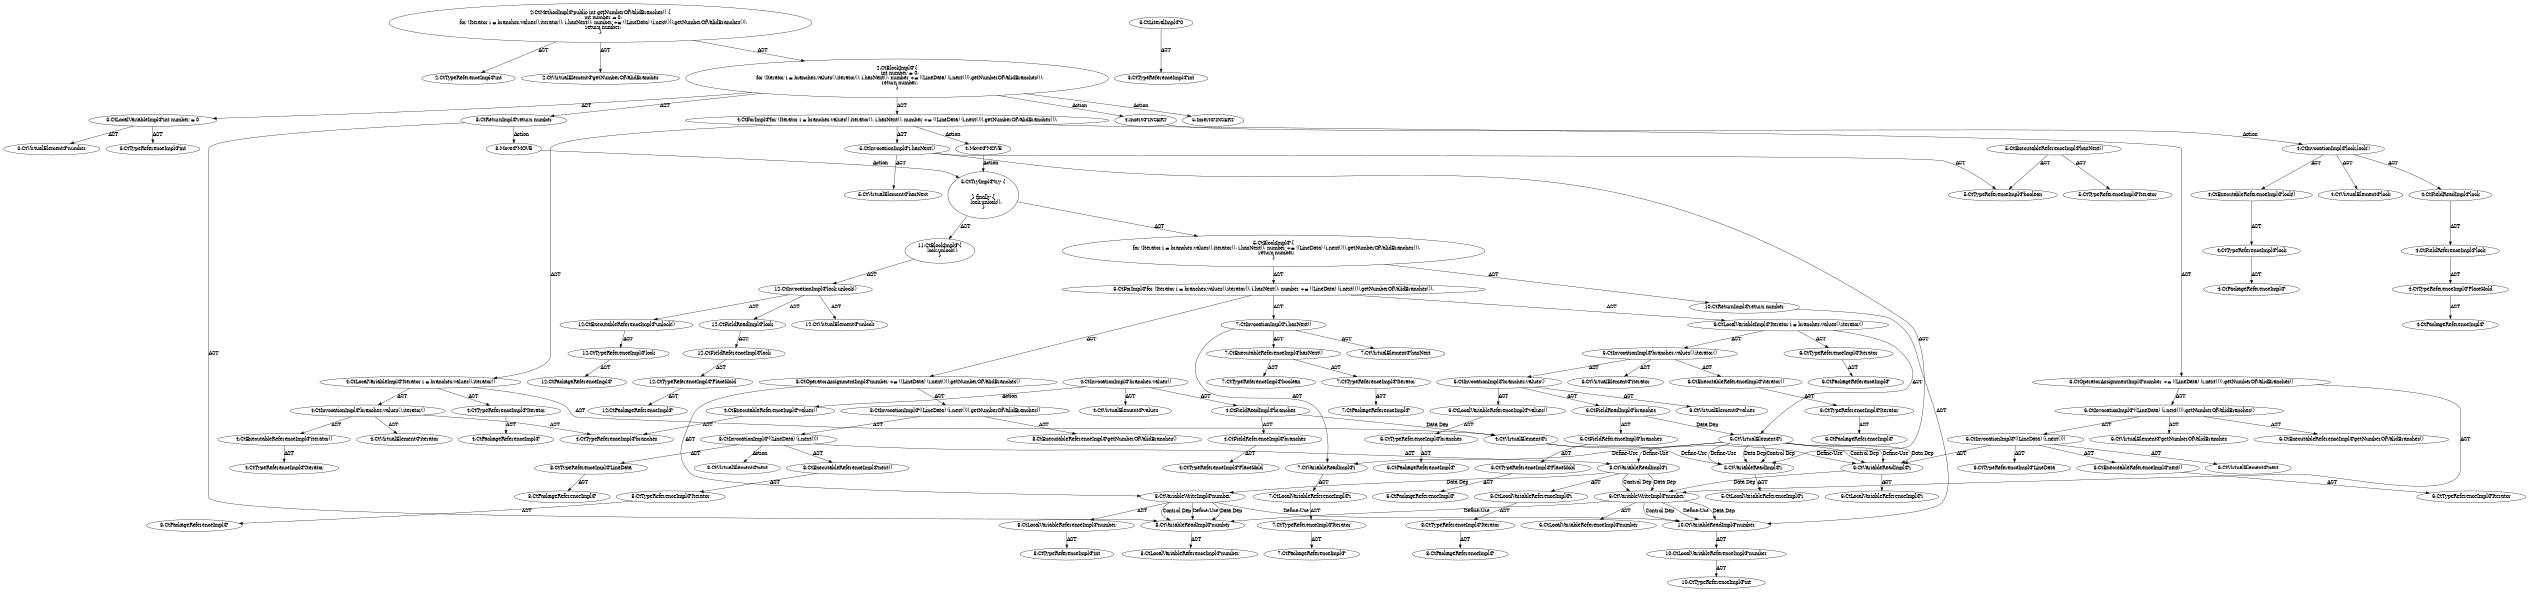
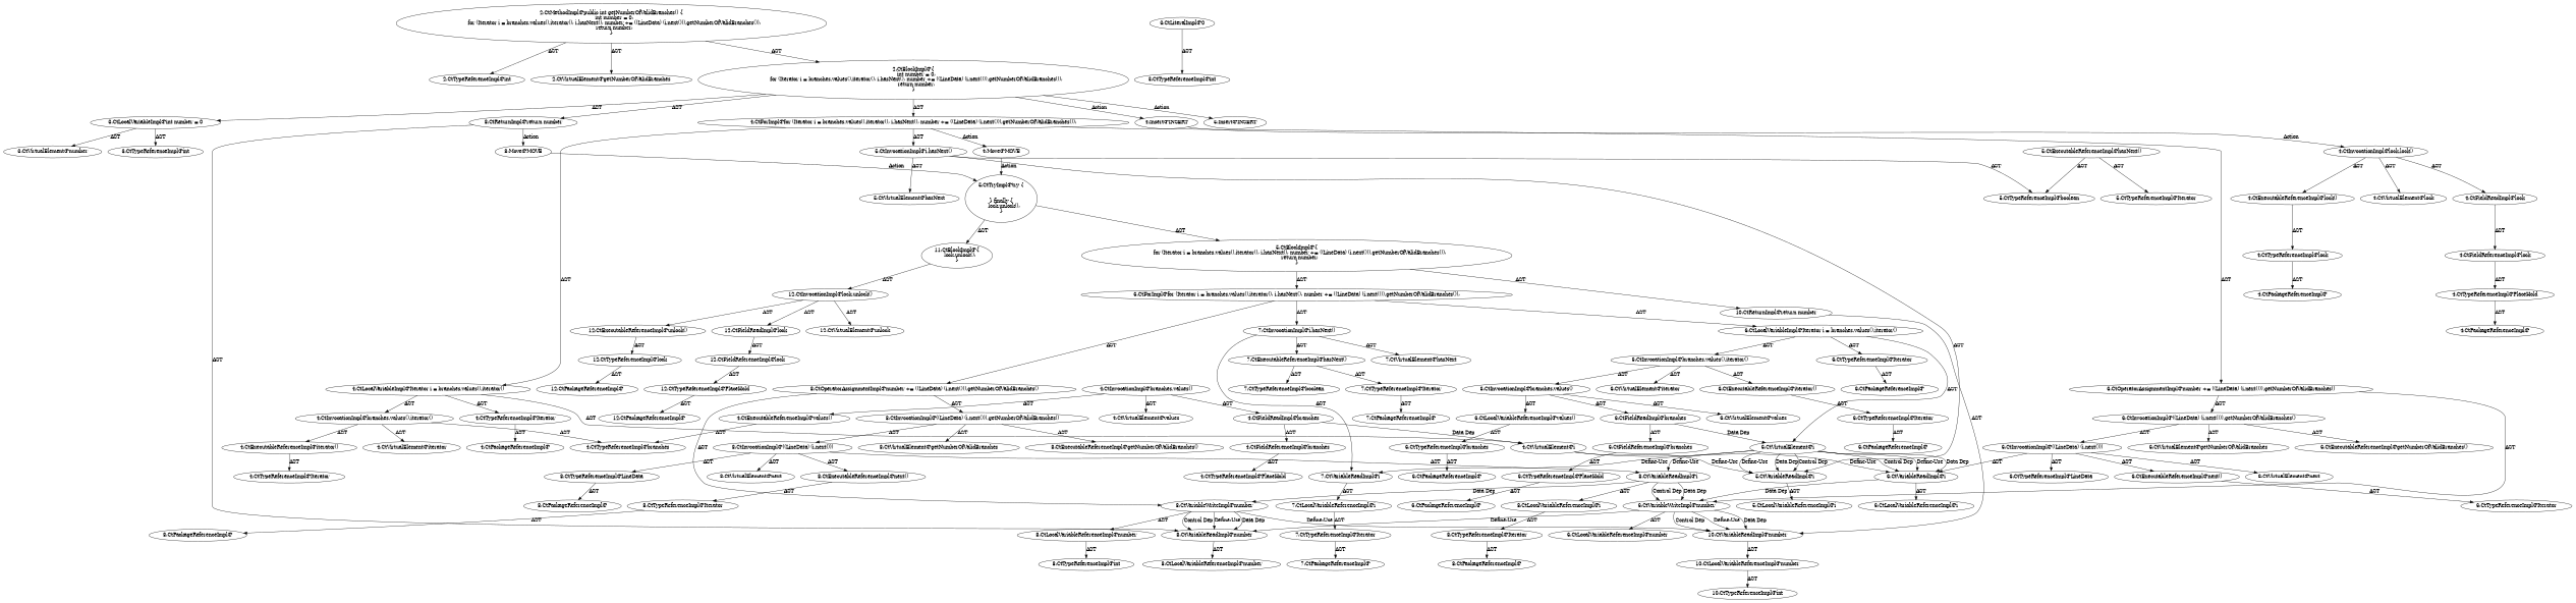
  digraph {
    node [shape=ellipse]
    n1 [label="2:CtTypeReferenceImpl@int"]
    n2 [label="2:CtVirtualElement@getNumberOfValidBranches"]
    n3 [label="3:CtTypeReferenceImpl@int"]
    n4 [label="3:CtLiteralImpl@0"]
    n5 [label="3:CtTypeReferenceImpl@int"]
    n6 [label="3:CtVirtualElement@number"]
    n7 [label="3:CtLocalVariableImpl@int number = 0"]
    n8 [label="4:CtTypeReferenceImpl@Iterator"]
    n9 [label="4:CtPackageReferenceImpl@"]
    n10 [label="4:CtExecutableReferenceImpl@iterator()"]
    n11 [label="4:CtTypeReferenceImpl@Iterator"]
    n12 [label="4:CtVirtualElement@iterator"]
    n13 [label="4:CtExecutableReferenceImpl@values()"]
    n14 [label="4:CtTypeReferenceImpl@branches"]
    n15 [label="4:CtVirtualElement@values"]
    n16 [label="4:CtFieldReferenceImpl@branches"]
    n17 [label="4:CtTypeReferenceImpl@PlaceHold"]
    n18 [label="4:CtFieldReadImpl@branches"]
    n19 [label="4:CtVirtualElement@i"]
    n20 [label="5:CtVariableReadImpl@i"]
    n21 [label="6:CtVariableReadImpl@i"]
    n22 [label="4:CtInvocationImpl@branches.values()"]
    n23 [label="4:CtInvocationImpl@branches.values().iterator()"]
    n24 [label="5:CtLocalVariableReferenceImpl@i"]
    n25 [label="6:CtVariableWriteImpl@number"]
    n26 [label="6:CtLocalVariableReferenceImpl@i"]
    n27 [label="4:CtLocalVariableImpl@Iterator i = branches.values().iterator()"]
    n28 [label="5:CtExecutableReferenceImpl@hasNext()"]
    n29 [label="5:CtTypeReferenceImpl@Iterator"]
    n30 [label="5:CtTypeReferenceImpl@boolean"]
    n31 [label="5:CtVirtualElement@hasNext"]
    n32 [label="5:CtInvocationImpl@i.hasNext()"]
    n33 [label="6:CtLocalVariableReferenceImpl@number"]
    n34 [label="8:CtVariableReadImpl@number"]
    n35 [label="10:CtVariableReadImpl@number"]
    n36 [label="8:CtLocalVariableReferenceImpl@number"]
    n37 [label="10:CtLocalVariableReferenceImpl@number"]
    n38 [label="6:CtExecutableReferenceImpl@getNumberOfValidBranches()"]
    n39 [label="6:CtVirtualElement@getNumberOfValidBranches"]
    n40 [label="6:CtExecutableReferenceImpl@next()"]
    n41 [label="6:CtTypeReferenceImpl@Iterator"]
    n42 [label="6:CtVirtualElement@next"]
    n43 [label="6:CtInvocationImpl@((LineData) (i.next()))"]
    n44 [label="6:CtTypeReferenceImpl@LineData"]
    n45 [label="6:CtInvocationImpl@((LineData) (i.next())).getNumberOfValidBranches()"]
    n46 [label="6:CtOperatorAssignmentImpl@number += ((LineData) (i.next())).getNumberOfValidBranches()"]
    n47 [label="4:CtForImpl@for (Iterator i = branches.values().iterator(); i.hasNext(); number += ((LineData) (i.next())).getNumberOfValidBranches());"]
    n48 [label="4:Move@MOVE"]
    n49 [label="5:CtTryImpl@try \{\n\n\n\} finally \{\n    lock.unlock();\n\}"]
    n50 [label="8:CtReturnImpl@return number"]
    n51 [label="8:Move@MOVE"]
    n52 [label="2:CtBlockImpl@\{\n    int number = 0;\n    for (Iterator i = branches.values().iterator(); i.hasNext(); number += ((LineData) (i.next())).getNumberOfValidBranches());\n    return number;\n\}"]
    n53 [label="4:Insert@INSERT"]
    n54 [label="5:Insert@INSERT"]
    n55 [label="4:CtInvocationImpl@lock.lock()"]
    n56 [label="2:CtMethodImpl@public int getNumberOfValidBranches() \{\n    int number = 0;\n    for (Iterator i = branches.values().iterator(); i.hasNext(); number += ((LineData) (i.next())).getNumberOfValidBranches());\n    return number;\n\}"]
    n57 [label="4:CtFieldReadImpl@lock"]
    n58 [label="4:CtExecutableReferenceImpl@lock()"]
    n59 [label="4:CtVirtualElement@lock"]
    n60 [label="4:CtPackageReferenceImpl@"]
    n61 [label="4:CtTypeReferenceImpl@PlaceHold"]
    n62 [label="4:CtFieldReferenceImpl@lock"]
    n63 [label="4:CtPackageReferenceImpl@"]
    n64 [label="4:CtTypeReferenceImpl@lock"]
    n65 [label="5:CtBlockImpl@\{\n    for (Iterator i = branches.values().iterator(); i.hasNext(); number += ((LineData) (i.next())).getNumberOfValidBranches());\n    return number;\n\}"]
    n66 [label="11:CtBlockImpl@\{\n    lock.unlock();\n\}"]
    n67 [label="6:CtPackageReferenceImpl@"]
    n68 [label="6:CtTypeReferenceImpl@Iterator"]
    n69 [label="6:CtPackageReferenceImpl@"]
    n70 [label="6:CtTypeReferenceImpl@PlaceHold"]
    n71 [label="6:CtFieldReferenceImpl@branches"]
    n72 [label="6:CtFieldReadImpl@branches"]
    n73 [label="6:CtVirtualElement@i"]
    n74 [label="7:CtVariableReadImpl@i"]
    n75 [label="8:CtVariableReadImpl@i"]
    n76 [label="6:CtPackageReferenceImpl@"]
    n77 [label="6:CtTypeReferenceImpl@branches"]
    n78 [label="6:CtLocalVariableReferenceImpl@values()"]
    n79 [label="6:CtInvocationImpl@branches.values()"]
    n80 [label="6:CtVirtualElement@values"]
    n81 [label="6:CtPackageReferenceImpl@"]
    n82 [label="6:CtTypeReferenceImpl@Iterator"]
    n83 [label="6:CtExecutableReferenceImpl@iterator()"]
    n84 [label="6:CtInvocationImpl@branches.values().iterator()"]
    n85 [label="6:CtVirtualElement@iterator"]
    n86 [label="6:CtLocalVariableImpl@Iterator i = branches.values().iterator()"]
    n87 [label="7:CtLocalVariableReferenceImpl@i"]
    n88 [label="8:CtVariableWriteImpl@number"]
    n89 [label="8:CtLocalVariableReferenceImpl@i"]
    n90 [label="7:CtPackageReferenceImpl@"]
    n91 [label="7:CtTypeReferenceImpl@Iterator"]
    n92 [label="7:CtPackageReferenceImpl@"]
    n93 [label="7:CtTypeReferenceImpl@Iterator"]
    n94 [label="7:CtTypeReferenceImpl@boolean"]
    n95 [label="7:CtExecutableReferenceImpl@hasNext()"]
    n96 [label="7:CtInvocationImpl@i.hasNext()"]
    n97 [label="7:CtVirtualElement@hasNext"]
    n98 [label="8:CtTypeReferenceImpl@int"]
    n99 [label="8:CtLocalVariableReferenceImpl@number"]
    n100 [label="8:CtPackageReferenceImpl@"]
    n101 [label="8:CtTypeReferenceImpl@LineData"]
    n102 [label="8:CtPackageReferenceImpl@"]
    n103 [label="8:CtTypeReferenceImpl@Iterator"]
    n104 [label="8:CtPackageReferenceImpl@"]
    n105 [label="8:CtTypeReferenceImpl@Iterator"]
    n106 [label="8:CtExecutableReferenceImpl@next()"]
    n107 [label="8:CtInvocationImpl@((LineData) (i.next()))"]
    n108 [label="8:CtVirtualElement@next"]
    n109 [label="8:CtExecutableReferenceImpl@getNumberOfValidBranches()"]
    n110 [label="8:CtInvocationImpl@((LineData) (i.next())).getNumberOfValidBranches()"]
+   n111 [label="8:CtVirtualElement@getNumberOfValidBranches"]
    n112 [label="8:CtOperatorAssignmentImpl@number += ((LineData) (i.next())).getNumberOfValidBranches()"]
    n113 [label="6:CtForImpl@for (Iterator i = branches.values().iterator(); i.hasNext(); number += ((LineData) (i.next())).getNumberOfValidBranches());"]
    n114 [label="10:CtTypeReferenceImpl@int"]
    n115 [label="10:CtReturnImpl@return number"]
    n116 [label="12:CtPackageReferenceImpl@"]
    n117 [label="12:CtTypeReferenceImpl@PlaceHold"]
    n118 [label="12:CtFieldReferenceImpl@lock"]
    n119 [label="12:CtFieldReadImpl@lock"]
    n120 [label="12:CtPackageReferenceImpl@"]
    n121 [label="12:CtTypeReferenceImpl@lock"]
    n122 [label="12:CtExecutableReferenceImpl@unlock()"]
    n123 [label="12:CtInvocationImpl@lock.unlock()"]
    n124 [label="12:CtVirtualElement@unlock"]
    n4 -> n5 [label=AST]
    n7 -> n3 [label=AST]
    n7 -> n6 [label=AST]
    n8 -> n9 [label=AST]
    n10 -> n11 [label=AST]
    n13 -> n14 [label=AST]
    n16 -> n17 [label=AST]
    n18 -> n16 [label=AST]
    n18 -> n19 [label="Data Dep"]
    n19 -> n20 [label="Define-Use"]
    n19 -> n21 [label="Define-Use"]
    n20 -> n24 [label=AST]
    n21 -> n25 [label="Data Dep"]
    n21 -> n26 [label=AST]
-   n22 -> n13 [label=Action]
+   n22 -> n13 [label=AST]
    n22 -> n15 [label=AST]
    n22 -> n18 [label=AST]
    n23 -> n10 [label=AST]
    n23 -> n12 [label=AST]
    n23 -> n14 [label=AST]
    n25 -> n33 [label=AST]
    n25 -> n34 [label="Define-Use"]
    n25 -> n35 [label="Define-Use"]
    n25 -> n35 [label="Data Dep"]
    n25 -> n35 [label="Control Dep"]
    n27 -> n8 [label=AST]
    n27 -> n19 [label=AST]
    n27 -> n23 [label=AST]
    n28 -> n29 [label=AST]
    n28 -> n30 [label=AST]
    n32 -> n20 [label=AST]
    n32 -> n30 [label=AST]
    n32 -> n31 [label=AST]
    n34 -> n36 [label=AST]
    n35 -> n37 [label=AST]
    n37 -> n114 [label=AST]
    n40 -> n41 [label=AST]
    n43 -> n21 [label=AST]
    n43 -> n40 [label=AST]
    n43 -> n42 [label=AST]
    n43 -> n44 [label=AST]
    n45 -> n38 [label=AST]
    n45 -> n39 [label=AST]
    n45 -> n43 [label=AST]
    n46 -> n25 [label=AST]
    n46 -> n45 [label=AST]
    n47 -> n27 [label=AST]
    n47 -> n32 [label=AST]
    n47 -> n46 [label=AST]
    n47 -> n48 [label=Action]
    n48 -> n49 [label=Action]
    n49 -> n65 [label=AST]
    n49 -> n66 [label=AST]
    n50 -> n34 [label=AST]
    n50 -> n51 [label=Action]
    n51 -> n49 [label=Action]
    n52 -> n7 [label=AST]
    n52 -> n47 [label=AST]
    n52 -> n50 [label=AST]
    n52 -> n53 [label=Action]
    n52 -> n54 [label=Action]
    n53 -> n55 [label=Action]
    n55 -> n57 [label=AST]
    n55 -> n58 [label=AST]
    n55 -> n59 [label=AST]
    n56 -> n1 [label=AST]
    n56 -> n2 [label=AST]
    n56 -> n52 [label=AST]
    n57 -> n62 [label=AST]
    n58 -> n64 [label=AST]
    n61 -> n60 [label=AST]
    n62 -> n61 [label=AST]
    n64 -> n63 [label=AST]
    n65 -> n113 [label=AST]
    n65 -> n115 [label=AST]
    n66 -> n123 [label=AST]
    n68 -> n67 [label=AST]
    n70 -> n69 [label=AST]
    n71 -> n70 [label=AST]
    n72 -> n71 [label=AST]
    n72 -> n73 [label="Data Dep"]
    n73 -> n20 [label="Define-Use"]
    n73 -> n20 [label="Data Dep"]
    n73 -> n20 [label="Control Dep"]
    n73 -> n21 [label="Define-Use"]
    n73 -> n21 [label="Data Dep"]
    n73 -> n21 [label="Control Dep"]
    n73 -> n74 [label="Define-Use"]
    n73 -> n75 [label="Define-Use"]
    n74 -> n87 [label=AST]
    n75 -> n25 [label="Data Dep"]
    n75 -> n25 [label="Control Dep"]
    n75 -> n88 [label="Data Dep"]
    n75 -> n89 [label=AST]
    n77 -> n76 [label=AST]
    n78 -> n77 [label=AST]
    n79 -> n72 [label=AST]
    n79 -> n78 [label=AST]
    n79 -> n80 [label=AST]
    n82 -> n81 [label=AST]
    n83 -> n82 [label=AST]
    n84 -> n79 [label=AST]
    n84 -> n83 [label=AST]
    n84 -> n85 [label=AST]
    n86 -> n68 [label=AST]
    n86 -> n73 [label=AST]
    n86 -> n84 [label=AST]
    n87 -> n91 [label=AST]
    n88 -> n34 [label="Define-Use"]
    n88 -> n34 [label="Data Dep"]
    n88 -> n34 [label="Control Dep"]
    n88 -> n35 [label="Define-Use"]
    n88 -> n99 [label=AST]
    n89 -> n103 [label=AST]
    n91 -> n90 [label=AST]
    n93 -> n92 [label=AST]
    n95 -> n93 [label=AST]
    n95 -> n94 [label=AST]
    n96 -> n74 [label=AST]
    n96 -> n95 [label=AST]
    n96 -> n97 [label=AST]
    n99 -> n98 [label=AST]
    n101 -> n100 [label=AST]
    n103 -> n102 [label=AST]
    n105 -> n104 [label=AST]
    n106 -> n105 [label=AST]
    n107 -> n75 [label=AST]
    n107 -> n101 [label=AST]
    n107 -> n106 [label=AST]
-   n107 -> n108 [label=Action]
+   n107 -> n108 [label=AST]
    n110 -> n107 [label=AST]
    n110 -> n109 [label=AST]
+   n110 -> n111 [label=AST]
    n112 -> n88 [label=AST]
    n112 -> n110 [label=AST]
    n113 -> n86 [label=AST]
    n113 -> n96 [label=AST]
    n113 -> n112 [label=AST]
    n115 -> n35 [label=AST]
    n117 -> n116 [label=AST]
    n118 -> n117 [label=AST]
    n119 -> n118 [label=AST]
    n121 -> n120 [label=AST]
    n122 -> n121 [label=AST]
    n123 -> n119 [label=AST]
    n123 -> n122 [label=AST]
    n123 -> n124 [label=AST]
  }
